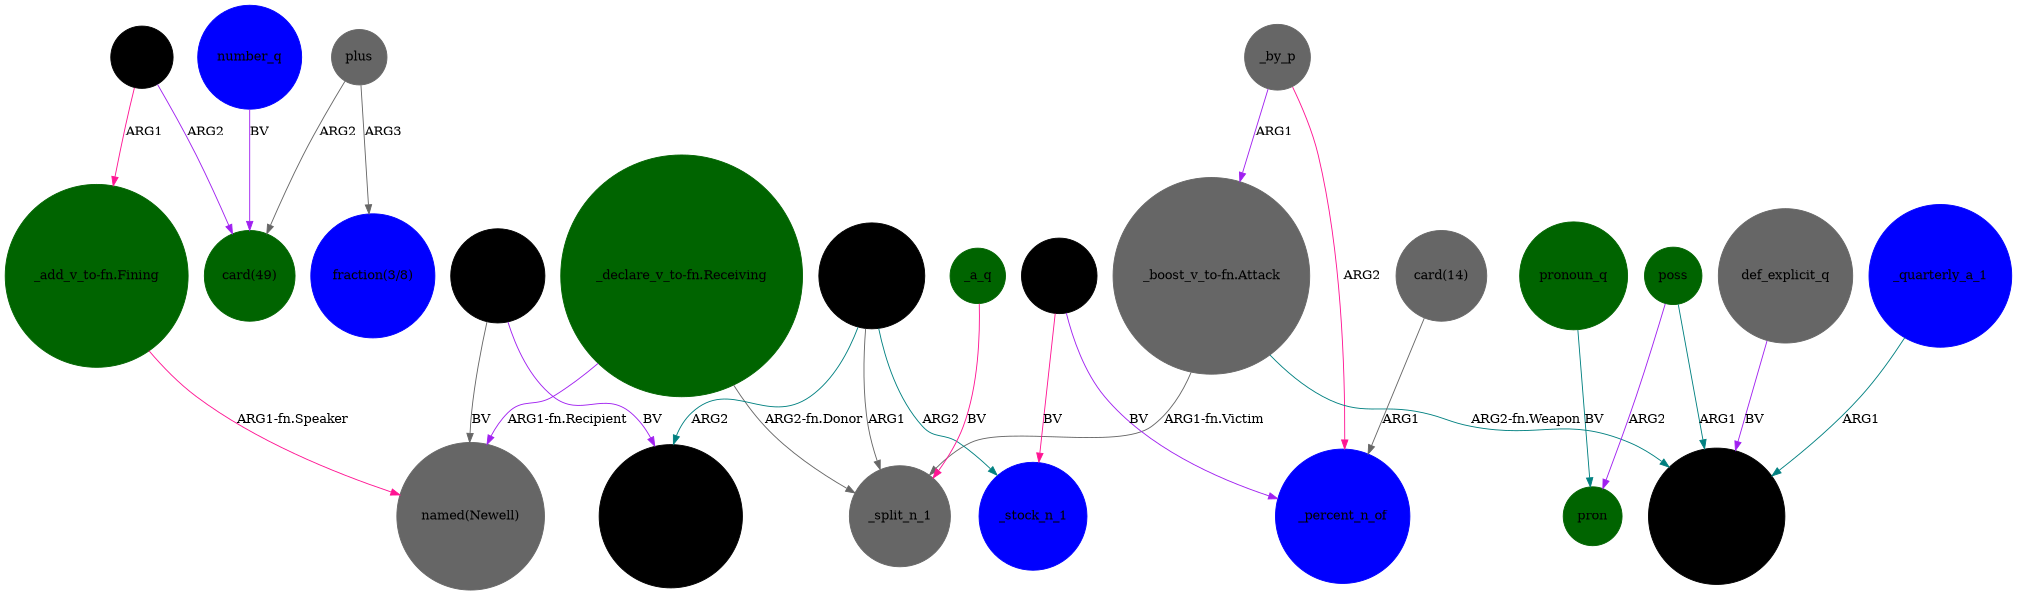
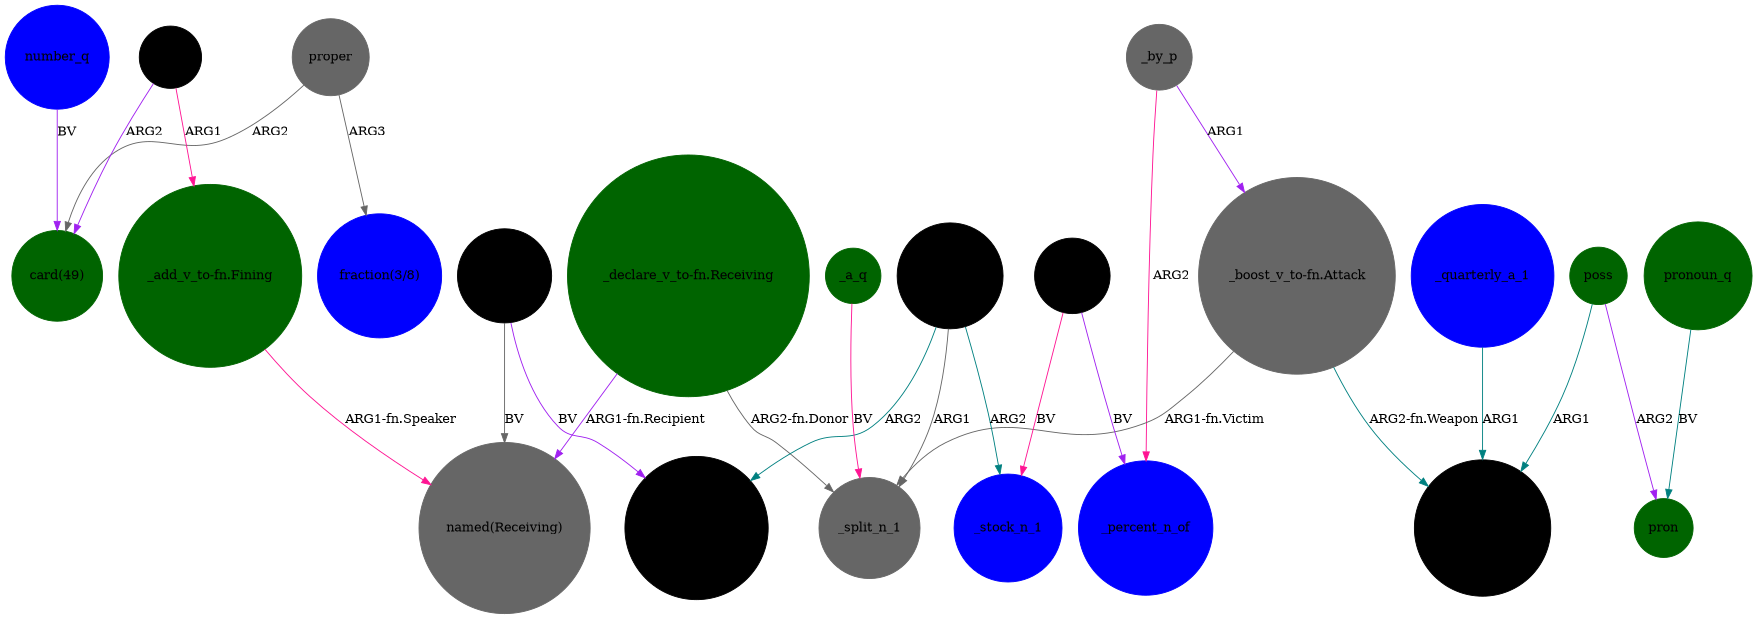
  digraph {
    node [color=gray40 shape=circle style=filled]
    edge [color=purple]
    _split_n_1
    "_declare_v_to-fn.Receiving" [color=darkgreen]
-   "named(Newell)"
+   "named(Newell)" [label="named(Receiving)"]
    _by_p
    _percent_n_of [color=blue]
    "_boost_v_to-fn.Attack"
    _dividend_n_1 [color=black]
    poss [color=darkgreen]
    pron [color=darkgreen]
-   def_explicit_q
    compound [color=black]
    "named(2-for-1)" [color=black]
    _stock_n_1 [color=blue]
-   plus
+   plus [label=proper]
    "card(49)" [color=darkgreen]
    "fraction(3/8)" [color=blue]
    pronoun_q [color=darkgreen]
    udef_q [color=black]
-   "card(14)"
    _quarterly_a_1 [color=blue]
    _to_p [color=black]
    "_add_v_to-fn.Fining" [color=darkgreen]
    proper_q [color=black]
    _a_q [color=darkgreen]
    number_q [color=blue]
    "_declare_v_to-fn.Receiving" -> _split_n_1 [color=gray40 label="ARG2-fn.Donor"]
    "_declare_v_to-fn.Receiving" -> "named(Newell)" [label="ARG1-fn.Recipient"]
    _by_p -> _percent_n_of [color=deeppink label=ARG2]
    _by_p -> "_boost_v_to-fn.Attack" [label=ARG1]
    "_boost_v_to-fn.Attack" -> _split_n_1 [color=gray40 label="ARG1-fn.Victim"]
    "_boost_v_to-fn.Attack" -> _dividend_n_1 [color=teal label="ARG2-fn.Weapon"]
    poss -> _dividend_n_1 [color=teal label=ARG1]
    poss -> pron [label=ARG2]
-   def_explicit_q -> _dividend_n_1 [label=BV]
    compound -> _split_n_1 [color=gray40 label=ARG1]
    compound -> "named(2-for-1)" [color=teal label=ARG2]
    compound -> _stock_n_1 [color=teal label=ARG2]
    plus -> "card(49)" [color=gray40 label=ARG2]
    plus -> "fraction(3/8)" [color=gray40 label=ARG3]
    pronoun_q -> pron [color=teal label=BV]
    udef_q -> _percent_n_of [label=BV]
    udef_q -> _stock_n_1 [color=deeppink label=BV]
-   "card(14)" -> _percent_n_of [color=gray40 label=ARG1]
    _quarterly_a_1 -> _dividend_n_1 [color=teal label=ARG1]
    _to_p -> "card(49)" [label=ARG2]
    _to_p -> "_add_v_to-fn.Fining" [color=deeppink label=ARG1]
    "_add_v_to-fn.Fining" -> "named(Newell)" [color=deeppink label="ARG1-fn.Speaker"]
    proper_q -> "named(Newell)" [color=gray40 label=BV]
    proper_q -> "named(2-for-1)" [label=BV]
    _a_q -> _split_n_1 [color=deeppink label=BV]
    number_q -> "card(49)" [label=BV]
  }
